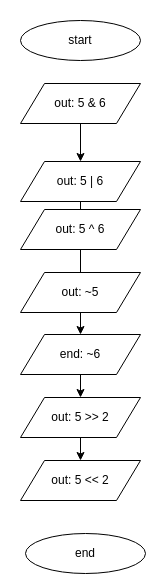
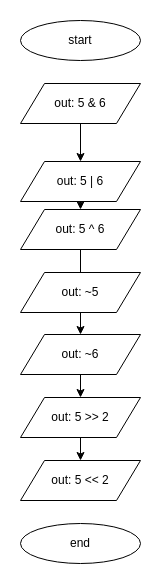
  <mxCell id="0" />
  <mxCell id="1" parent="0" />
  <mxCell id="2" value="start" style="ellipse;whiteSpace=wrap;html=1;" vertex="1" parent="1"><mxGeometry x="20" y="20" width="120" height="40" as="geometry" /></mxCell>
- <mxCell id="3" value="end" style="ellipse;whiteSpace=wrap;html=1;" vertex="1" parent="1"><mxGeometry x="25" y="533" width="120" height="40" as="geometry" /></mxCell>
+ <mxCell id="3" value="end" style="ellipse;whiteSpace=wrap;html=1;" vertex="1" parent="1"><mxGeometry x="20" y="523" width="120" height="40" as="geometry" /></mxCell>
  <mxCell id="4" value="out: 5 &amp;amp; 6" style="shape=parallelogram;perimeter=parallelogramPerimeter;whiteSpace=wrap;html=1;" vertex="1" parent="1"><mxGeometry x="20" y="83" width="120" height="40" as="geometry" /></mxCell>
  <mxCell id="5" value="out: 5 | 6" style="shape=parallelogram;perimeter=parallelogramPerimeter;whiteSpace=wrap;html=1;" vertex="1" parent="1"><mxGeometry x="20" y="161" width="120" height="40" as="geometry" /></mxCell>
  <mxCell id="6" value="out: 5 ^ 6" style="shape=parallelogram;perimeter=parallelogramPerimeter;whiteSpace=wrap;html=1;" vertex="1" parent="1"><mxGeometry x="20" y="209" width="120" height="40" as="geometry" /></mxCell>
  <mxCell id="7" value="out: 5 &amp;gt;&amp;gt; 2" style="shape=parallelogram;perimeter=parallelogramPerimeter;whiteSpace=wrap;html=1;" vertex="1" parent="1"><mxGeometry x="20" y="397" width="120" height="40" as="geometry" /></mxCell>
  <mxCell id="8" value="out: 5 &amp;lt;&amp;lt; 2" style="shape=parallelogram;perimeter=parallelogramPerimeter;whiteSpace=wrap;html=1;" vertex="1" parent="1"><mxGeometry x="20" y="460" width="120" height="40" as="geometry" /></mxCell>
  <mxCell id="9" value="" style="endArrow=classic;html=1;" edge="1" parent="1" source="4" target="5"><mxGeometry width="50" height="50" relative="1" as="geometry"><mxPoint x="0" y="70" as="sourcePoint" /><mxPoint x="50" y="20" as="targetPoint" /></mxGeometry></mxCell>
- <mxCell id="10" value="" style="endArrow=none;html=1;" edge="1" parent="1" source="5" target="6"><mxGeometry width="50" height="50" relative="1" as="geometry"><mxPoint x="0" y="70" as="sourcePoint" /><mxPoint x="50" y="20" as="targetPoint" /></mxGeometry></mxCell>
+ <mxCell id="10" value="" style="endArrow=classic;html=1;" edge="1" parent="1" source="5" target="6"><mxGeometry width="50" height="50" relative="1" as="geometry"><mxPoint x="0" y="70" as="sourcePoint" /><mxPoint x="50" y="20" as="targetPoint" /></mxGeometry></mxCell>
  <mxCell id="11" value="" style="endArrow=classic;html=1;" edge="1" parent="1" source="7" target="8"><mxGeometry width="50" height="50" relative="1" as="geometry"><mxPoint x="60" y="493" as="sourcePoint" /><mxPoint x="110" y="443" as="targetPoint" /></mxGeometry></mxCell>
  <mxCell id="12" value="out: ~5" style="shape=parallelogram;perimeter=parallelogramPerimeter;whiteSpace=wrap;html=1;" vertex="1" parent="1"><mxGeometry x="20" y="272" width="120" height="40" as="geometry" /></mxCell>
- <mxCell id="13" value="end: ~6" style="shape=parallelogram;perimeter=parallelogramPerimeter;whiteSpace=wrap;html=1;" vertex="1" parent="1"><mxGeometry x="20" y="334" width="120" height="40" as="geometry" /></mxCell>
+ <mxCell id="13" value="out: ~6" style="shape=parallelogram;perimeter=parallelogramPerimeter;whiteSpace=wrap;html=1;" vertex="1" parent="1"><mxGeometry x="20" y="334" width="120" height="40" as="geometry" /></mxCell>
  <mxCell id="14" value="" style="endArrow=none;html=1;" edge="1" parent="1" source="6" target="12"><mxGeometry width="50" height="50" relative="1" as="geometry"><mxPoint x="90" y="320" as="sourcePoint" /><mxPoint x="140" y="270" as="targetPoint" /></mxGeometry></mxCell>
  <mxCell id="15" value="" style="endArrow=classic;html=1;" edge="1" parent="1" source="12" target="13"><mxGeometry width="50" height="50" relative="1" as="geometry"><mxPoint x="90" y="320" as="sourcePoint" /><mxPoint x="140" y="270" as="targetPoint" /></mxGeometry></mxCell>
  <mxCell id="16" value="" style="endArrow=classic;html=1;" edge="1" parent="1" source="13" target="7"><mxGeometry width="50" height="50" relative="1" as="geometry"><mxPoint x="90" y="320" as="sourcePoint" /><mxPoint x="140" y="270" as="targetPoint" /></mxGeometry></mxCell>
